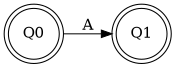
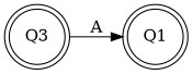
  digraph {
    rankdir=LR
    node [shape=doublecircle]
-   Q0
+   Q0 [label=Q3]
    Q1
    Q0 -> Q1 [label=A]
  }
